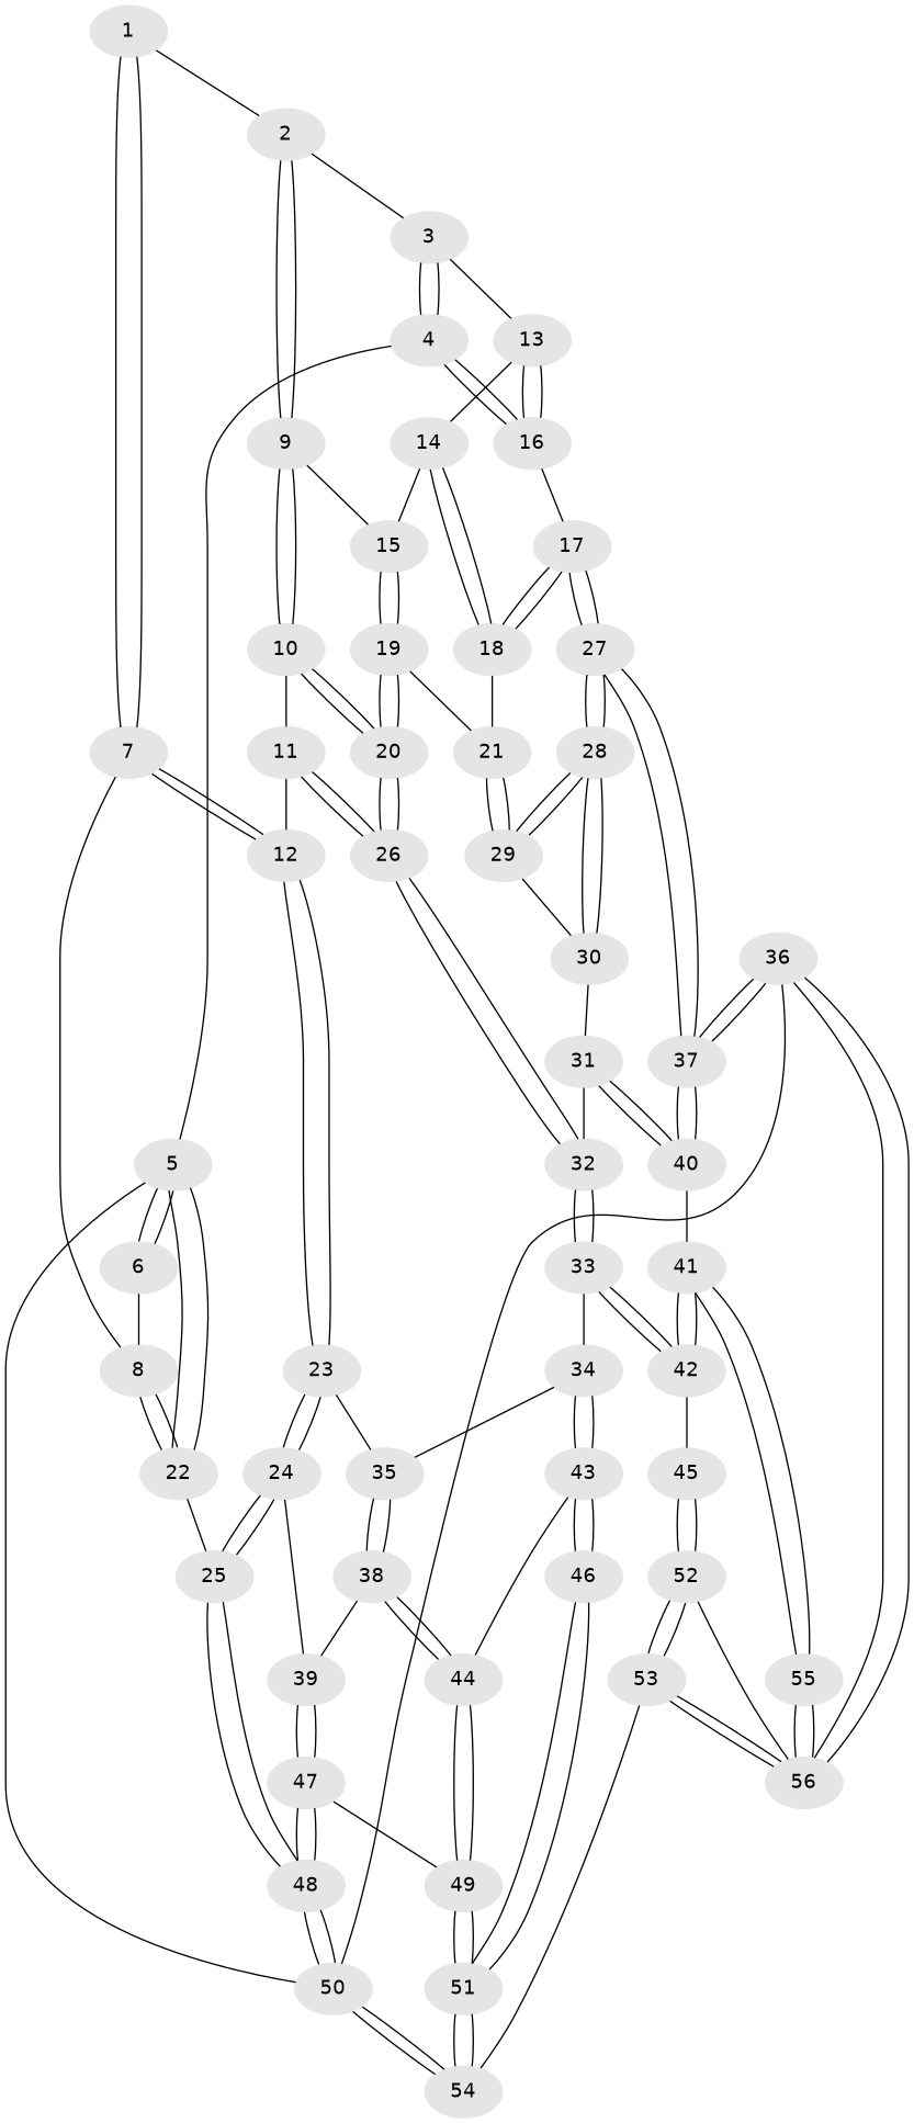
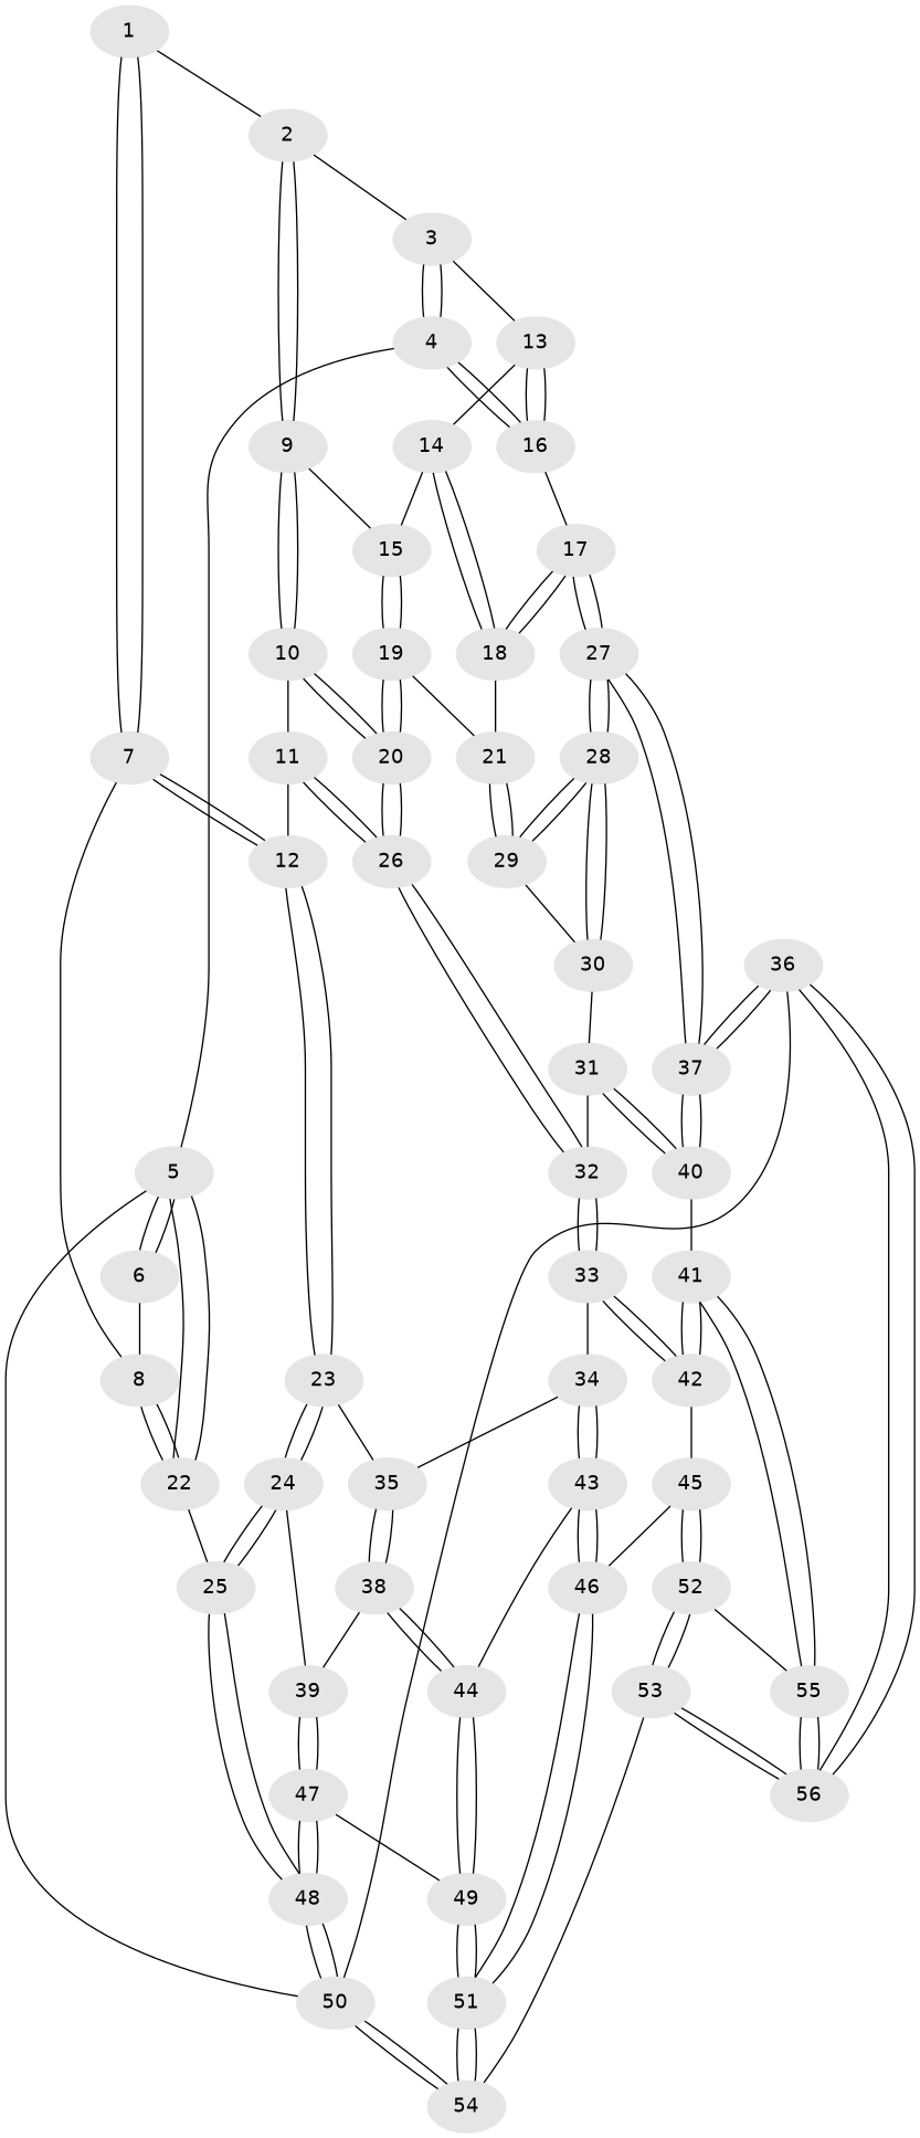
  graph {
    fontname="DejaVu Sans"
    node [color=gray90 fontname="DejaVu Sans" style=filled]
    edge [fontname="DejaVu Sans"]
    1
    2
    7
    3
    9
    8
    12
    4
    13
    10
    15
    5
    16
    14
    6
    22
    50
    17
    36
    37
    56
    25
    54
    23
    11
    20
    19
    26
    32
    24
    35
    18
    21
    27
    28
    29
    30
    48
    39
    38
    47
    33
    40
    31
    41
    34
    42
    43
    45
    44
    46
    49
    55
    52
    51
    53
    1 -- 2
    1 -- 7
    1 -- 7
    2 -- 3
    2 -- 9
    2 -- 9
    7 -- 8
    7 -- 12
    7 -- 12
    3 -- 4
    3 -- 4
    3 -- 13
    9 -- 10
    9 -- 10
    9 -- 15
    8 -- 22
    8 -- 22
    12 -- 23
    12 -- 23
    4 -- 5
    4 -- 16
    4 -- 16
    13 -- 16
    13 -- 16
    13 -- 14
    10 -- 11
    10 -- 20
    10 -- 20
    15 -- 19
    15 -- 19
    5 -- 6
    5 -- 6
    5 -- 22
    5 -- 22
    5 -- 50
    16 -- 17
    14 -- 15
    14 -- 18
    14 -- 18
    6 -- 8
    22 -- 25
    50 -- 54
    50 -- 54
    17 -- 18
    17 -- 18
    17 -- 27
    17 -- 27
    36 -- 50
    36 -- 37
    36 -- 37
    36 -- 56
    36 -- 56
    37 -- 40
    37 -- 40
    25 -- 48
    25 -- 48
    23 -- 24
    23 -- 24
    23 -- 35
    11 -- 12
    11 -- 26
    11 -- 26
    20 -- 26
    20 -- 26
    19 -- 20
    19 -- 20
    19 -- 21
    26 -- 32
    26 -- 32
    32 -- 33
    32 -- 33
    24 -- 25
    24 -- 25
    24 -- 39
    35 -- 38
    35 -- 38
    18 -- 21
    21 -- 29
    21 -- 29
    27 -- 37
    27 -- 37
    27 -- 28
    27 -- 28
    28 -- 29
    28 -- 29
    28 -- 30
    28 -- 30
    29 -- 30
    30 -- 31
    48 -- 50
    48 -- 50
    39 -- 47
    39 -- 47
    38 -- 39
    38 -- 44
    38 -- 44
    47 -- 48
    47 -- 48
    47 -- 49
    33 -- 34
    33 -- 42
    33 -- 42
    40 -- 41
    31 -- 32
    31 -- 40
    31 -- 40
    41 -- 42
    41 -- 42
    41 -- 55
    41 -- 55
    34 -- 35
    34 -- 43
    34 -- 43
    42 -- 45
    43 -- 44
    43 -- 46
    43 -- 46
+   45 -- 46
    45 -- 52
    45 -- 52
    44 -- 49
    44 -- 49
    46 -- 51
    46 -- 51
    49 -- 51
    49 -- 51
    55 -- 56
    55 -- 56
-   52 -- 56
+   52 -- 55
    52 -- 53
    52 -- 53
    51 -- 54
    51 -- 54
    53 -- 56
    53 -- 56
    53 -- 54
  }
